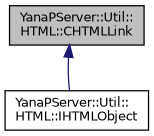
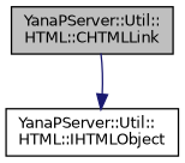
  digraph {
    node [color=black fontname=Helvetica fontsize=10 shape=record style=filled]
    n1 [fillcolor=grey75 fontcolor=black height=0.2 label="YanaPServer::Util::\lHTML::CHTMLLink" width=0.4]
    n2 [fillcolor=white height=0.2 label="YanaPServer::Util::\lHTML::IHTMLObject" width=0.4]
-   n1 -> n2 [color=midnightblue dir=back fontname=Helvetica fontsize=10 labelfontname=Helvetica labelfontsize=10 style=solid]
+   n2 -> n1 [color=midnightblue dir=back fontname=Helvetica fontsize=10 labelfontname=Helvetica labelfontsize=10 style=solid]
  }
